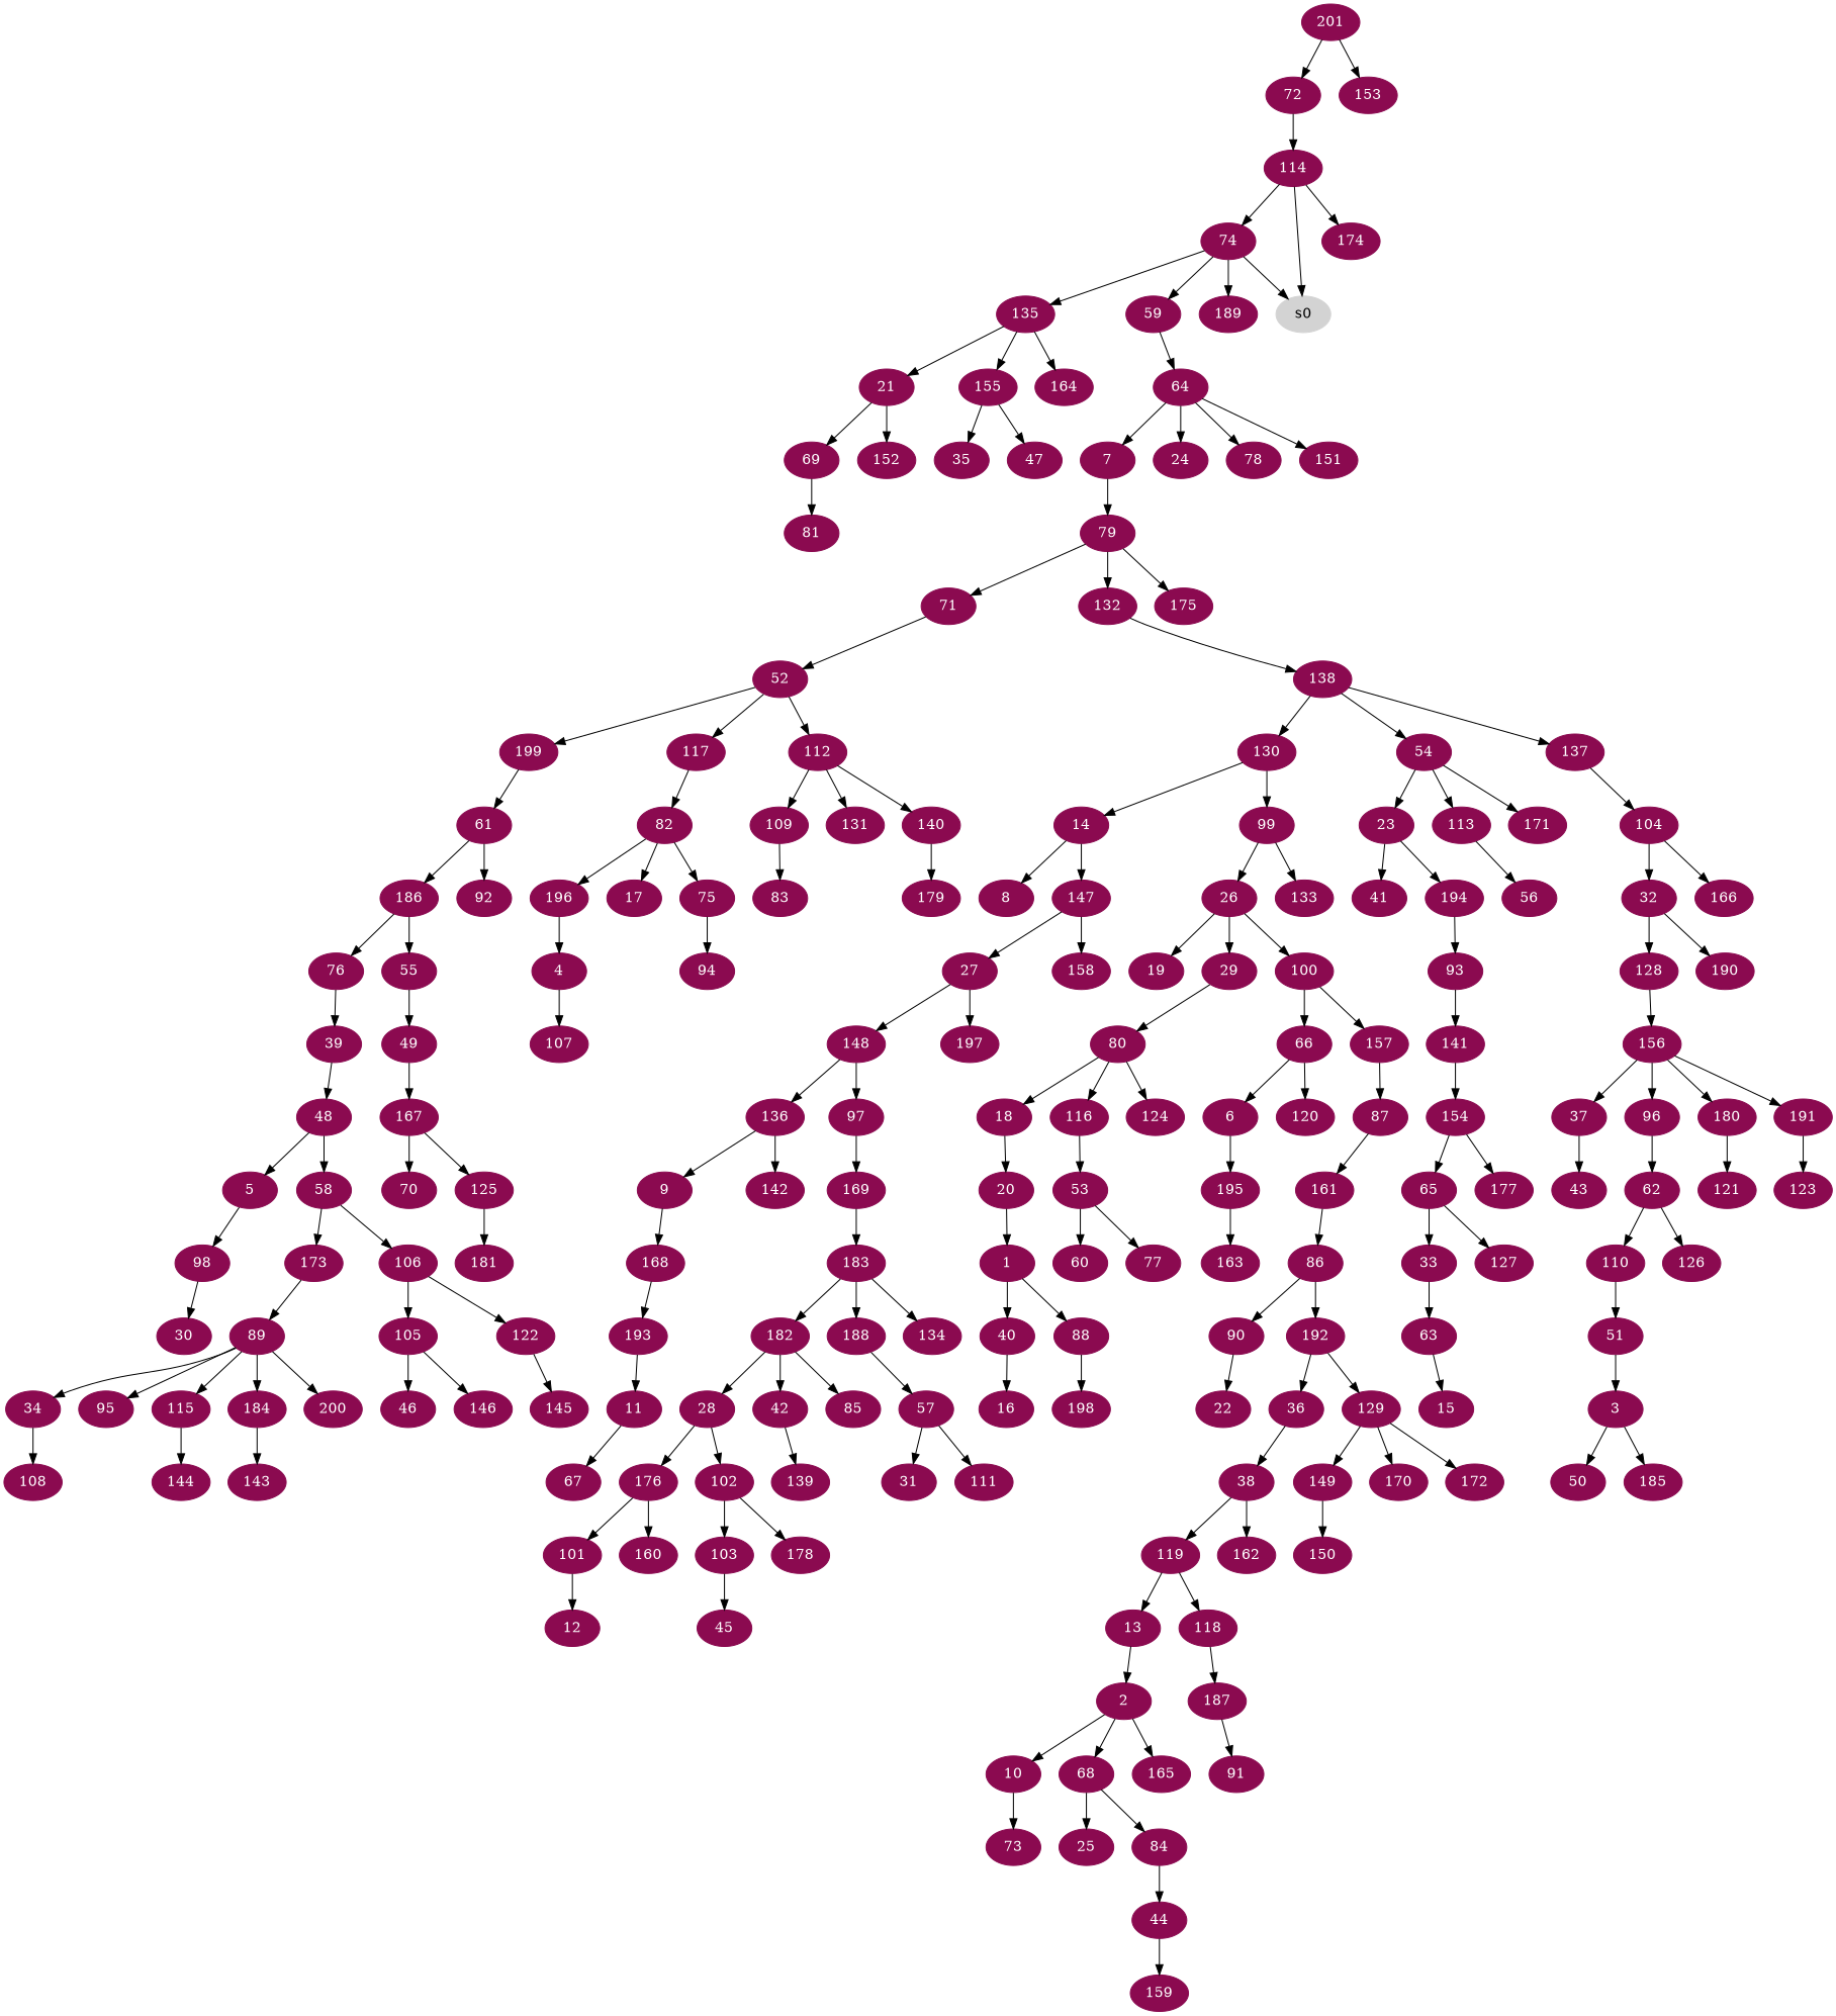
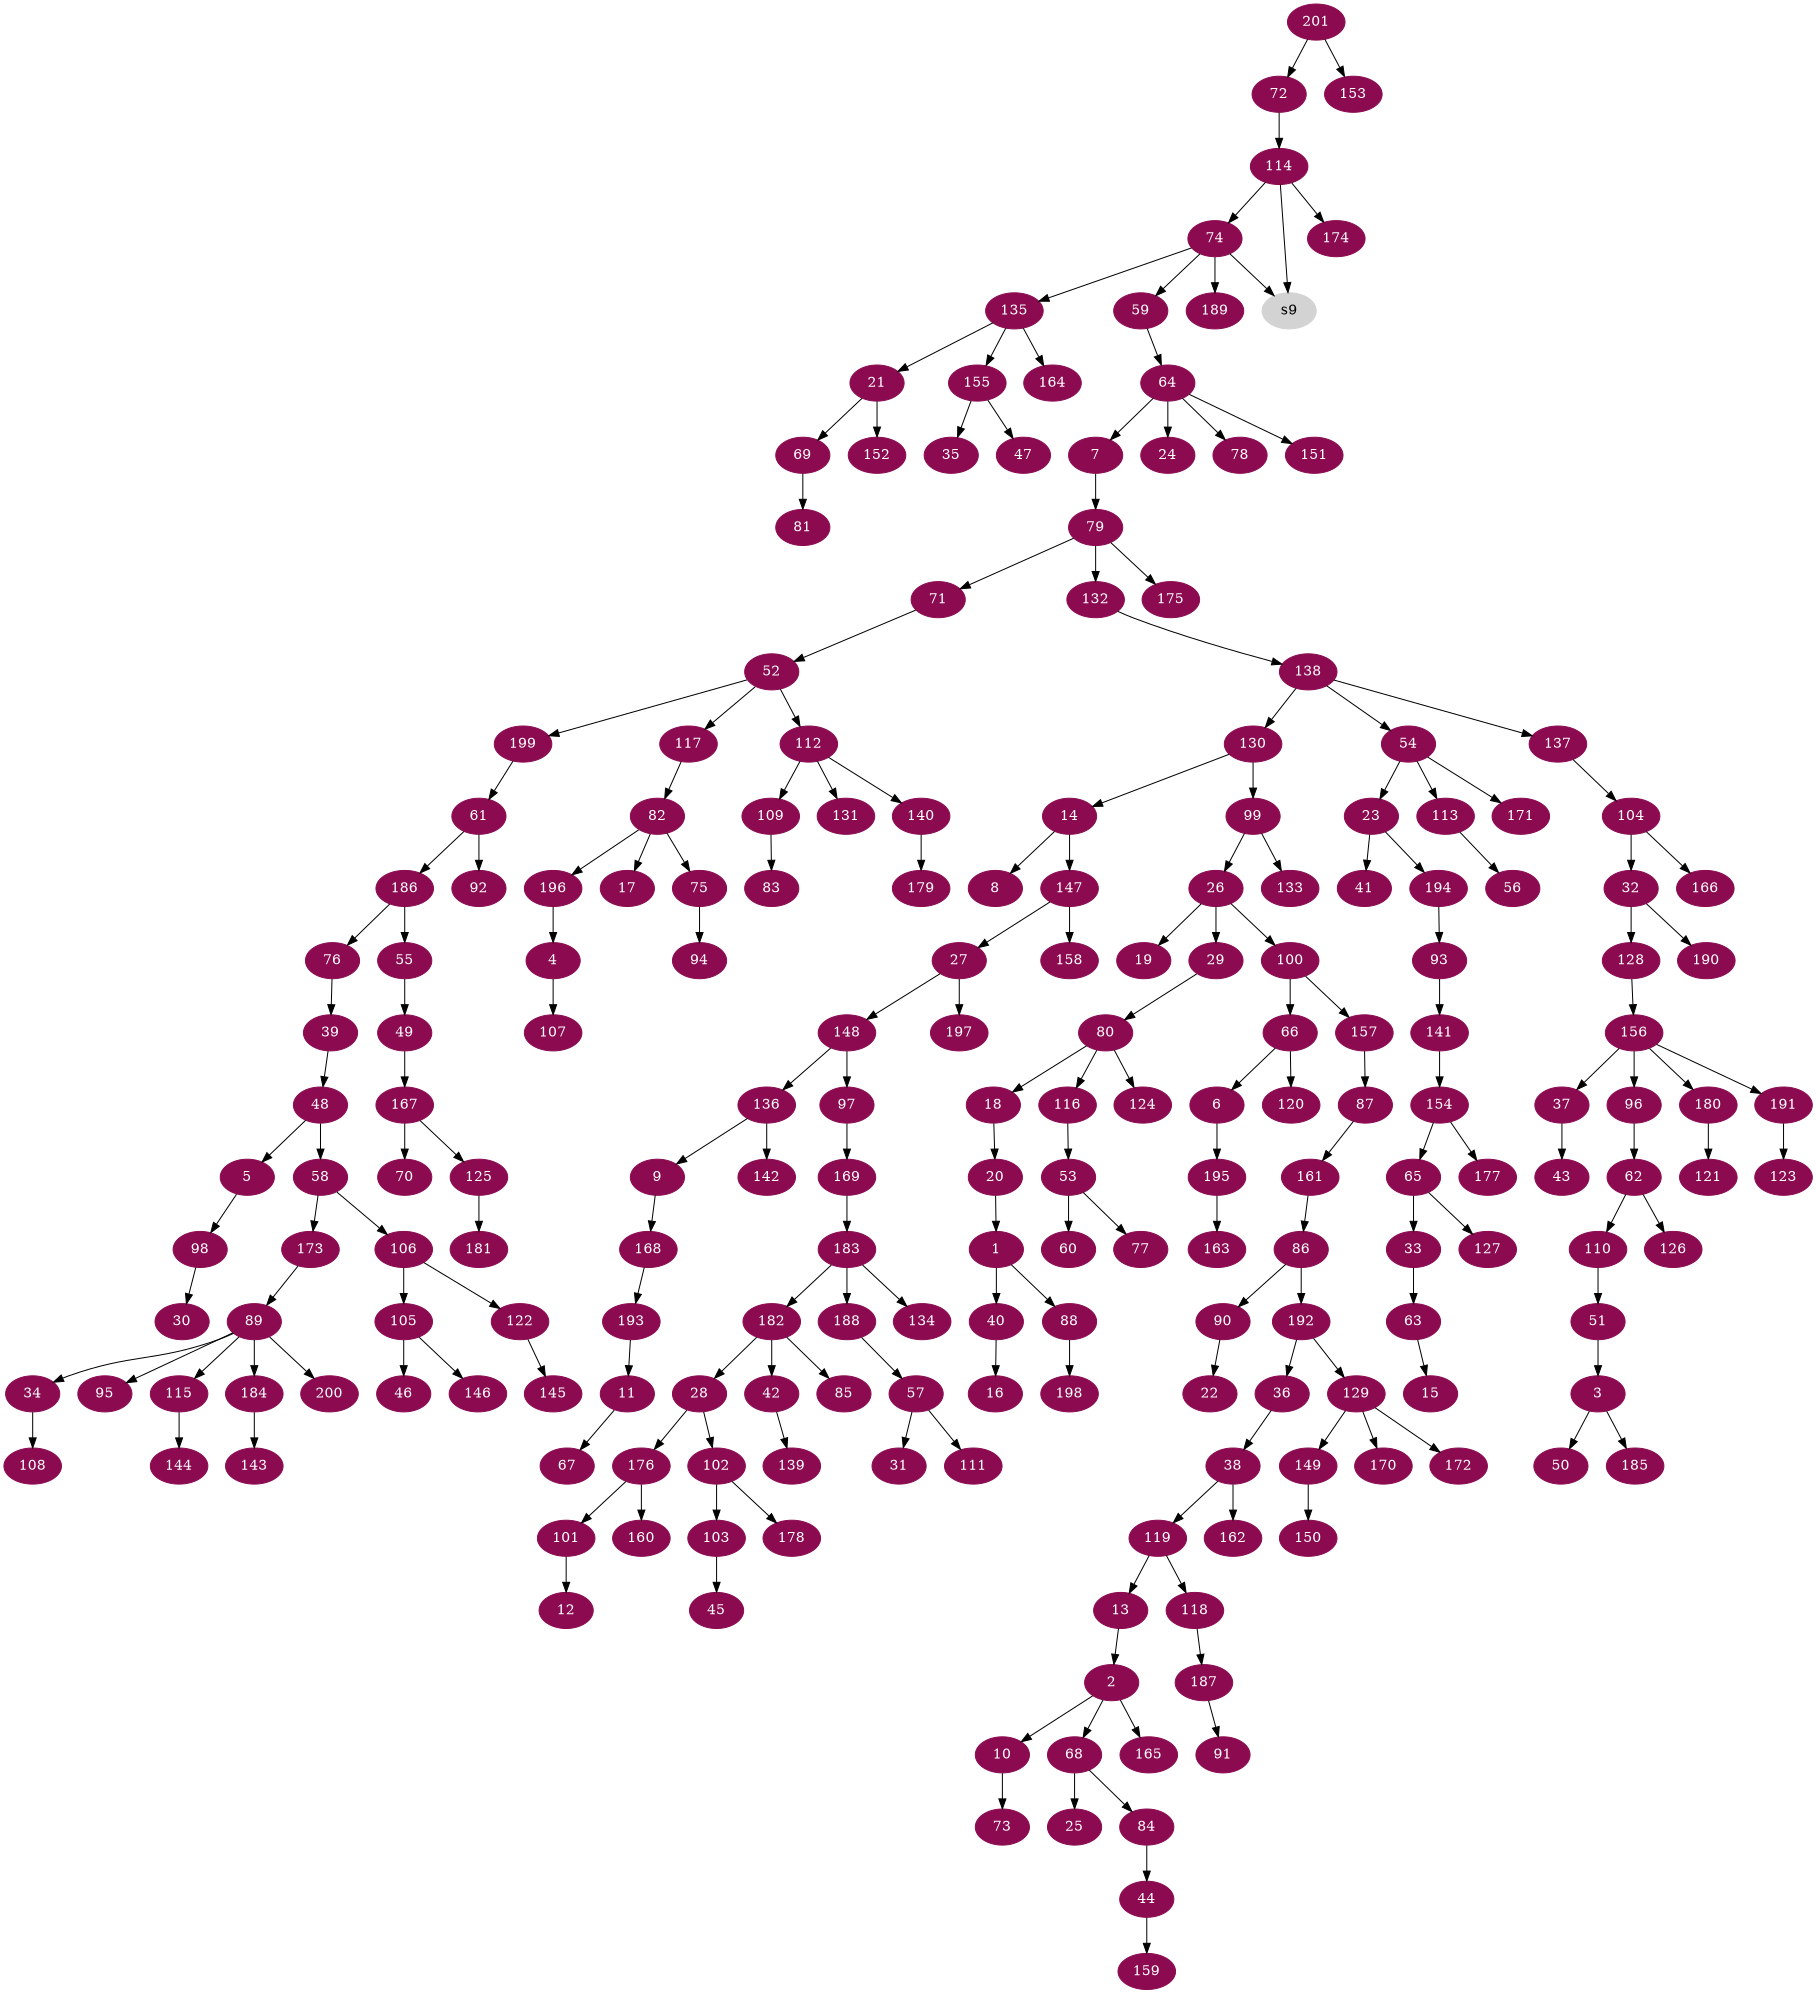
  digraph {
    node [color=deeppink4 fontcolor=white style=filled]
    20
    1
    40
    88
    13
    2
    10
    68
    165
    51
    3
    50
    185
    196
    4
    107
    48
    5
    58
    98
    66
    6
    120
    195
    64
    7
    24
    78
    151
    79
    14
    8
    147
    136
    9
    142
    168
    73
    193
    11
    67
    101
    12
    119
    118
    130
    99
    63
    15
    16
    82
    17
    75
    80
    18
    116
    124
    26
    19
    29
    100
    135
    21
    155
    164
    69
    152
    90
    22
    54
    23
    113
    171
    41
    194
    25
    84
    133
    27
    158
    148
    197
    182
    28
    42
    85
    176
    102
    30
    57
    31
    111
    104
    32
    166
    128
    190
    65
    33
    127
    89
    34
    95
    115
    184
    200
    108
    35
    47
    192
    36
    129
    38
    156
    37
    96
    180
    191
    43
    162
    76
    39
    139
    44
    159
    103
    45
    105
    46
    146
    55
    49
    167
    110
    71
    52
    199
    117
    112
    53
    60
    77
    138
    137
    186
    56
    188
    173
    106
    74
    59
    189
-   s0 [color=lightgrey fontcolor=black]
+   s0 [color=lightgrey fontcolor=black label=s9]
    61
    92
    62
    126
    154
    177
    157
    81
    70
    125
    132
    175
    201
    72
    153
    114
    174
    94
    109
    83
    161
    86
    87
    198
    187
    91
    93
    141
    97
    169
    160
    178
    122
    131
    140
    144
    121
    145
    123
    181
    149
    170
    172
    183
    134
    179
    143
    150
    163
    20 -> 1
    1 -> 40
    1 -> 88
    40 -> 16
    88 -> 198
    13 -> 2
    2 -> 10
    2 -> 68
    2 -> 165
    10 -> 73
    68 -> 25
    68 -> 84
    51 -> 3
    3 -> 50
    3 -> 185
    196 -> 4
    4 -> 107
    48 -> 5
    48 -> 58
    5 -> 98
    58 -> 173
    58 -> 106
    98 -> 30
    66 -> 6
    66 -> 120
    6 -> 195
    195 -> 163
    64 -> 7
    64 -> 24
    64 -> 78
    64 -> 151
    7 -> 79
    79 -> 71
    79 -> 132
    79 -> 175
    14 -> 8
    14 -> 147
    147 -> 27
    147 -> 158
    136 -> 9
    136 -> 142
    9 -> 168
    168 -> 193
    193 -> 11
    11 -> 67
    101 -> 12
    119 -> 13
    119 -> 118
    118 -> 187
    130 -> 14
    130 -> 99
    99 -> 26
    99 -> 133
    63 -> 15
    82 -> 196
    82 -> 17
    82 -> 75
    75 -> 94
    80 -> 18
    80 -> 116
    80 -> 124
    18 -> 20
    116 -> 53
    26 -> 19
    26 -> 29
    26 -> 100
    29 -> 80
    100 -> 66
    100 -> 157
    135 -> 21
    135 -> 155
    135 -> 164
    21 -> 69
    21 -> 152
    155 -> 35
    155 -> 47
    69 -> 81
    90 -> 22
    54 -> 23
    54 -> 113
    54 -> 171
    23 -> 41
    23 -> 194
    113 -> 56
    194 -> 93
    84 -> 44
    27 -> 148
    27 -> 197
    148 -> 136
    148 -> 97
    182 -> 28
    182 -> 42
    182 -> 85
    28 -> 176
    28 -> 102
    42 -> 139
    176 -> 101
    176 -> 160
    102 -> 103
    102 -> 178
    57 -> 31
    57 -> 111
    104 -> 32
    104 -> 166
    32 -> 128
    32 -> 190
    128 -> 156
    65 -> 33
    65 -> 127
    33 -> 63
    89 -> 34
    89 -> 95
    89 -> 115
    89 -> 184
    89 -> 200
    34 -> 108
    115 -> 144
    184 -> 143
    192 -> 36
    192 -> 129
    36 -> 38
    129 -> 149
    129 -> 170
    129 -> 172
    38 -> 119
    38 -> 162
    156 -> 37
    156 -> 96
    156 -> 180
    156 -> 191
    37 -> 43
    96 -> 62
    180 -> 121
    191 -> 123
    76 -> 39
    39 -> 48
    44 -> 159
    103 -> 45
    105 -> 46
    105 -> 146
    55 -> 49
    49 -> 167
    167 -> 70
    167 -> 125
    110 -> 51
    71 -> 52
    52 -> 199
    52 -> 117
    52 -> 112
    199 -> 61
    117 -> 82
    112 -> 109
    112 -> 131
    112 -> 140
    53 -> 60
    53 -> 77
    138 -> 130
    138 -> 54
    138 -> 137
    137 -> 104
    186 -> 76
    186 -> 55
    188 -> 57
    173 -> 89
    106 -> 105
    106 -> 122
    74 -> 135
    74 -> 59
    74 -> 189
    74 -> s0
    59 -> 64
    61 -> 186
    61 -> 92
    62 -> 110
    62 -> 126
    154 -> 65
    154 -> 177
    157 -> 87
    125 -> 181
    132 -> 138
    201 -> 72
    201 -> 153
    72 -> 114
    114 -> 74
    114 -> s0
    114 -> 174
    109 -> 83
    161 -> 86
    86 -> 90
    86 -> 192
    87 -> 161
    187 -> 91
    93 -> 141
    141 -> 154
    97 -> 169
    169 -> 183
    122 -> 145
    140 -> 179
    149 -> 150
    183 -> 182
    183 -> 188
    183 -> 134
  }
